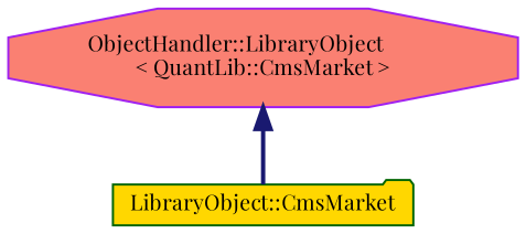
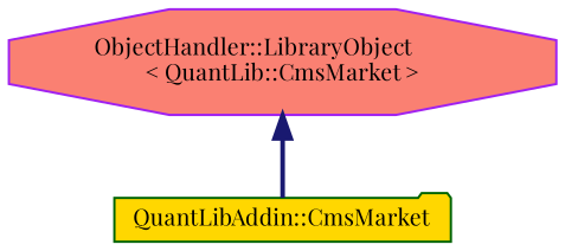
  digraph {
    fontname="Playfair Display"
    node [fontname="Playfair Display" fontsize=10 style=filled]
-   n1 [color=darkgreen fillcolor=gold fontcolor=black height=0.2 label="LibraryObject::CmsMarket" shape=folder width=0.4]
+   n1 [color=darkgreen fillcolor=gold fontcolor=black height=0.2 label="QuantLibAddin::CmsMarket" shape=folder width=0.4]
    n2 [color=purple fillcolor=salmon height=0.2 label="ObjectHandler::LibraryObject\l\< QuantLib::CmsMarket \>" shape=octagon width=0.4]
    n2 -> n1 [color=midnightblue dir=back fontname="Playfair Display" fontsize=10 labelfontname=Helvetica labelfontsize=10 style=bold]
  }
